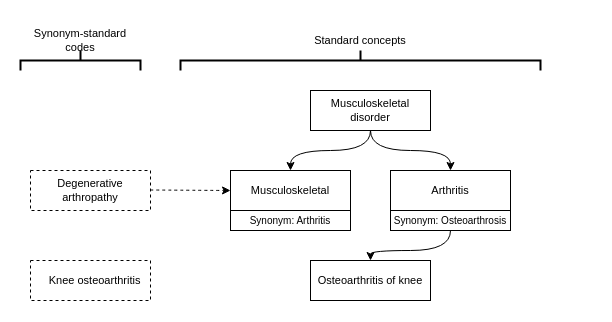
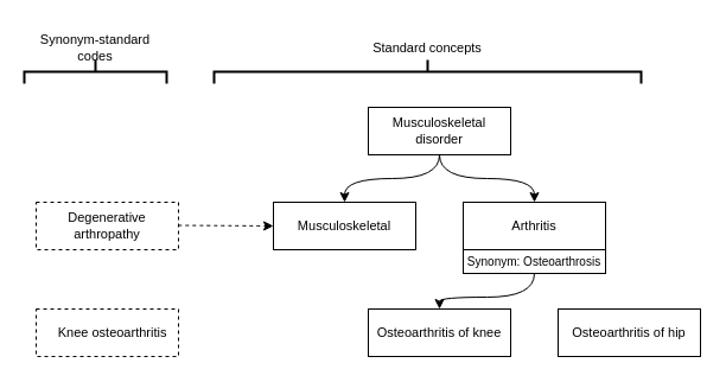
  <mxCell id="0" />
  <mxCell id="1" parent="0" />
  <mxCell id="2" value="Synonym-standard codes" style="text;html=1;align=center;verticalAlign=middle;whiteSpace=wrap;rounded=0;strokeColor=none;fontSize=11;dashed=1;" parent="1" vertex="1"><mxGeometry x="20" y="20" width="120" height="40" as="geometry" /></mxCell>
  <mxCell id="3" value="Standard concepts" style="text;html=1;align=center;verticalAlign=middle;whiteSpace=wrap;rounded=0;strokeColor=none;fontSize=11;dashed=1;" parent="1" vertex="1"><mxGeometry x="300" y="20" width="120" height="40" as="geometry" /></mxCell>
  <mxCell id="4" value="" style="strokeWidth=2;html=1;shape=mxgraph.flowchart.annotation_2;align=left;labelPosition=right;pointerEvents=1;fontSize=11;direction=south;" parent="1" vertex="1"><mxGeometry x="20" y="50" width="120" height="20" as="geometry" /></mxCell>
  <mxCell id="5" value="" style="strokeWidth=2;html=1;shape=mxgraph.flowchart.annotation_2;align=left;labelPosition=right;pointerEvents=1;fontSize=11;direction=south;" parent="1" vertex="1"><mxGeometry x="180" y="50" width="360" height="20" as="geometry" /></mxCell>
  <mxCell id="6" value="Arthritis" style="text;html=1;align=center;verticalAlign=middle;whiteSpace=wrap;rounded=0;fontSize=11;strokeColor=default;" parent="1" vertex="1"><mxGeometry x="390" y="170" width="120" height="40" as="geometry" /></mxCell>
  <mxCell id="7" value="Osteoarthritis of knee" style="text;html=1;align=center;verticalAlign=middle;whiteSpace=wrap;rounded=0;fontSize=11;strokeColor=default;" parent="1" vertex="1"><mxGeometry x="310" y="260" width="120" height="40" as="geometry" /></mxCell>
+ <mxCell id="8" value="Osteoarthritis of hip" style="text;html=1;align=center;verticalAlign=middle;whiteSpace=wrap;rounded=0;fontSize=11;strokeColor=default;" parent="1" vertex="1"><mxGeometry x="470" y="260" width="120" height="40" as="geometry" /></mxCell>
  <mxCell id="9" value="" style="edgeStyle=orthogonalEdgeStyle;rounded=0;orthogonalLoop=1;jettySize=auto;html=1;fontSize=11;curved=1;" parent="1" source="11" target="6" edge="1"><mxGeometry relative="1" as="geometry" /></mxCell>
  <mxCell id="10" style="edgeStyle=orthogonalEdgeStyle;rounded=0;orthogonalLoop=1;jettySize=auto;html=1;exitX=0.5;exitY=1;exitDx=0;exitDy=0;fontSize=11;curved=1;" parent="1" source="11" target="13" edge="1"><mxGeometry relative="1" as="geometry" /></mxCell>
  <mxCell id="11" value="&lt;span class=&quot;ac-list-item__content&quot;&gt;&lt;span&gt;Musculoskeletal disorder&lt;/span&gt;&lt;/span&gt;" style="text;html=1;align=center;verticalAlign=middle;whiteSpace=wrap;rounded=0;fontSize=11;strokeColor=default;" parent="1" vertex="1"><mxGeometry x="310" y="90" width="120" height="40" as="geometry" /></mxCell>
  <mxCell id="12" value="&amp;nbsp;&amp;nbsp; Knee osteoarthritis" style="text;html=1;align=center;verticalAlign=middle;whiteSpace=wrap;rounded=0;fontSize=11;dashed=1;strokeColor=default;" parent="1" vertex="1"><mxGeometry x="30" y="260" width="120" height="40" as="geometry" /></mxCell>
  <mxCell id="13" value="&lt;span class=&quot;ac-list-item__content&quot;&gt;&lt;span&gt;Musculoskeletal&lt;/span&gt;&lt;/span&gt;" style="text;html=1;align=center;verticalAlign=middle;whiteSpace=wrap;rounded=0;fontSize=11;strokeColor=default;" parent="1" vertex="1"><mxGeometry x="230" y="170" width="120" height="40" as="geometry" /></mxCell>
  <mxCell id="14" value="&lt;span class=&quot;ac-list-item__content&quot;&gt;&lt;span&gt;Degenerative arthropathy&lt;/span&gt;&lt;/span&gt;" style="text;html=1;align=center;verticalAlign=middle;whiteSpace=wrap;rounded=0;fontSize=11;dashed=1;strokeColor=default;" parent="1" vertex="1"><mxGeometry x="30" y="170" width="120" height="40" as="geometry" /></mxCell>
  <mxCell id="15" style="edgeStyle=orthogonalEdgeStyle;rounded=0;orthogonalLoop=1;jettySize=auto;html=1;fontSize=11;dashed=1;curved=1;entryX=0;entryY=0.5;entryDx=0;entryDy=0;" parent="1" target="13" edge="1"><mxGeometry relative="1" as="geometry"><mxPoint x="150" y="189.5" as="sourcePoint" /><mxPoint x="310" y="189.5" as="targetPoint" /></mxGeometry></mxCell>
  <mxCell id="16" style="edgeStyle=orthogonalEdgeStyle;curved=1;rounded=0;orthogonalLoop=1;jettySize=auto;html=1;entryX=0.5;entryY=0;entryDx=0;entryDy=0;fontSize=10;strokeColor=#000000;" parent="1" source="17" target="7" edge="1"><mxGeometry relative="1" as="geometry" /></mxCell>
  <mxCell id="17" value="Synonym: &lt;span class=&quot;ac-list-item__content&quot; style=&quot;font-size: 10px;&quot;&gt;&lt;span style=&quot;font-size: 10px;&quot;&gt;Osteoarthrosis&lt;/span&gt;&lt;/span&gt;" style="text;html=1;align=center;verticalAlign=middle;whiteSpace=wrap;rounded=0;fontSize=10;strokeColor=default;" parent="1" vertex="1"><mxGeometry x="390" y="210" width="120" height="20" as="geometry" /></mxCell>
- <mxCell id="18" value="Synonym: Arthritis&lt;span class=&quot;ac-list-item__content&quot; style=&quot;font-size: 10px;&quot;&gt;&lt;span style=&quot;font-size: 10px;&quot;&gt;&lt;/span&gt;&lt;/span&gt;" style="text;html=1;align=center;verticalAlign=middle;whiteSpace=wrap;rounded=0;fontSize=10;strokeColor=default;" vertex="1" parent="1"><mxGeometry x="230" y="210" width="120" height="20" as="geometry" /></mxCell>
